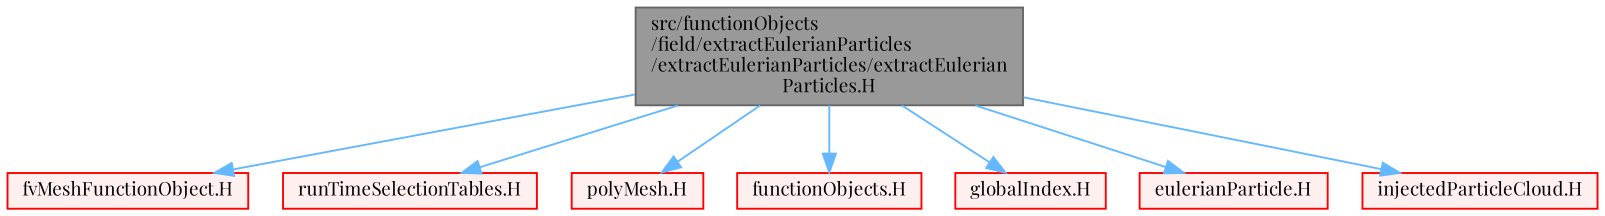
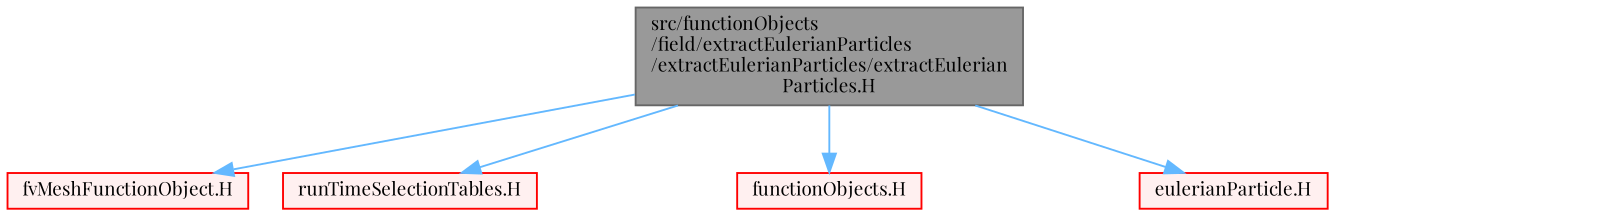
  digraph {
    fontname="Playfair Display"
    node [color=red fillcolor="#FFF0F0" fontname="Playfair Display" fontsize=10 shape=box style=filled]
    edge [color=steelblue1 fontname="Playfair Display" fontsize=10 labelfontname=Helvetica labelfontsize=10 style=solid]
    n1 [color=gray40 fillcolor=grey60 fontcolor=black height=0.2 label="src/functionObjects\l/field/extractEulerianParticles\l/extractEulerianParticles/extractEulerian\lParticles.H" width=0.4]
    n2 [height=0.2 label="fvMeshFunctionObject.H" width=0.4]
    n3 [height=0.2 label="runTimeSelectionTables.H" width=0.4]
-   n4 [height=0.2 label="polyMesh.H" width=0.4]
    n5 [height=0.2 label="functionObjects.H" width=0.4]
-   n6 [height=0.2 label="globalIndex.H" width=0.4]
    n7 [height=0.2 label="eulerianParticle.H" width=0.4]
-   n8 [height=0.2 label="injectedParticleCloud.H" width=0.4]
    n1 -> n2
    n1 -> n3
-   n1 -> n4
    n1 -> n5
-   n1 -> n6
    n1 -> n7
-   n1 -> n8
  }
